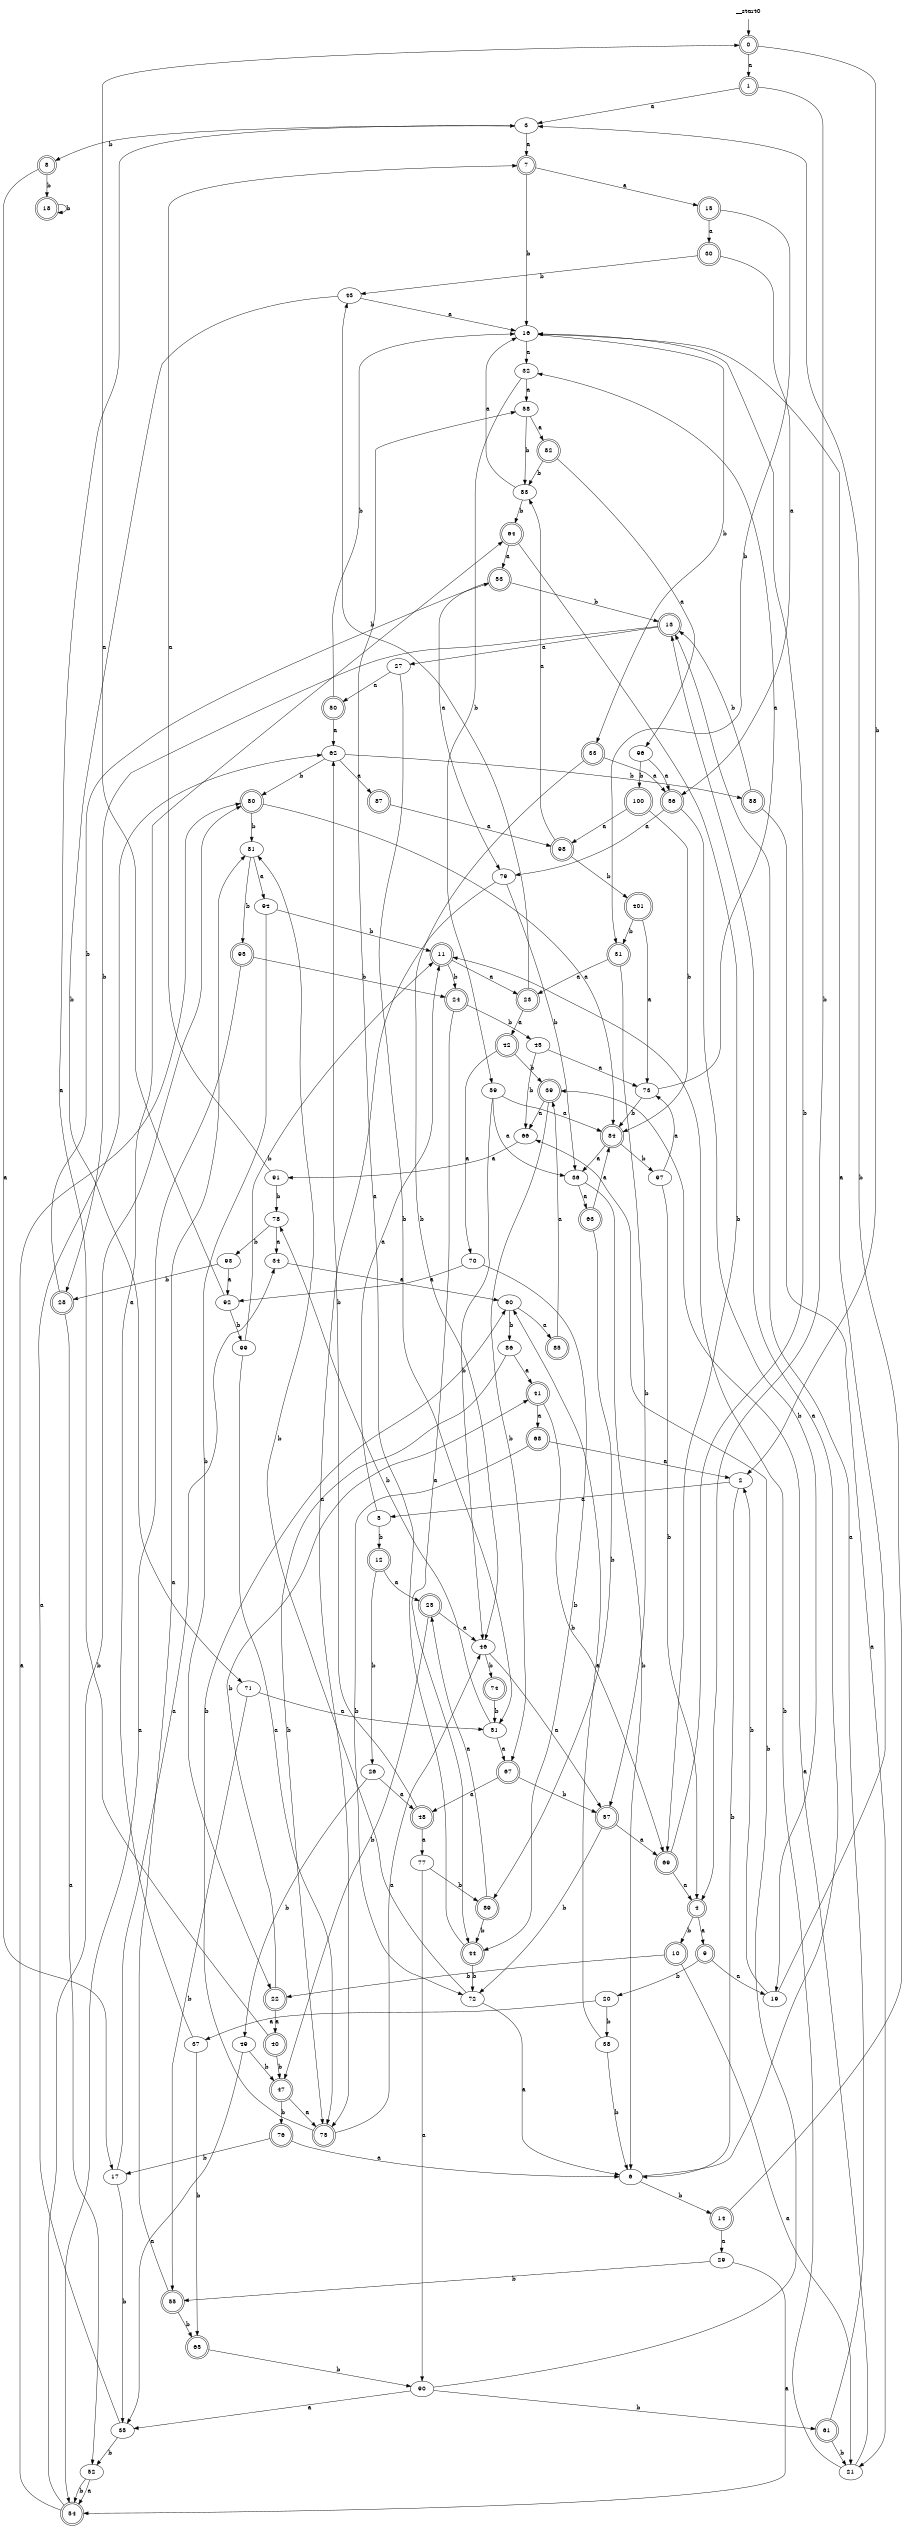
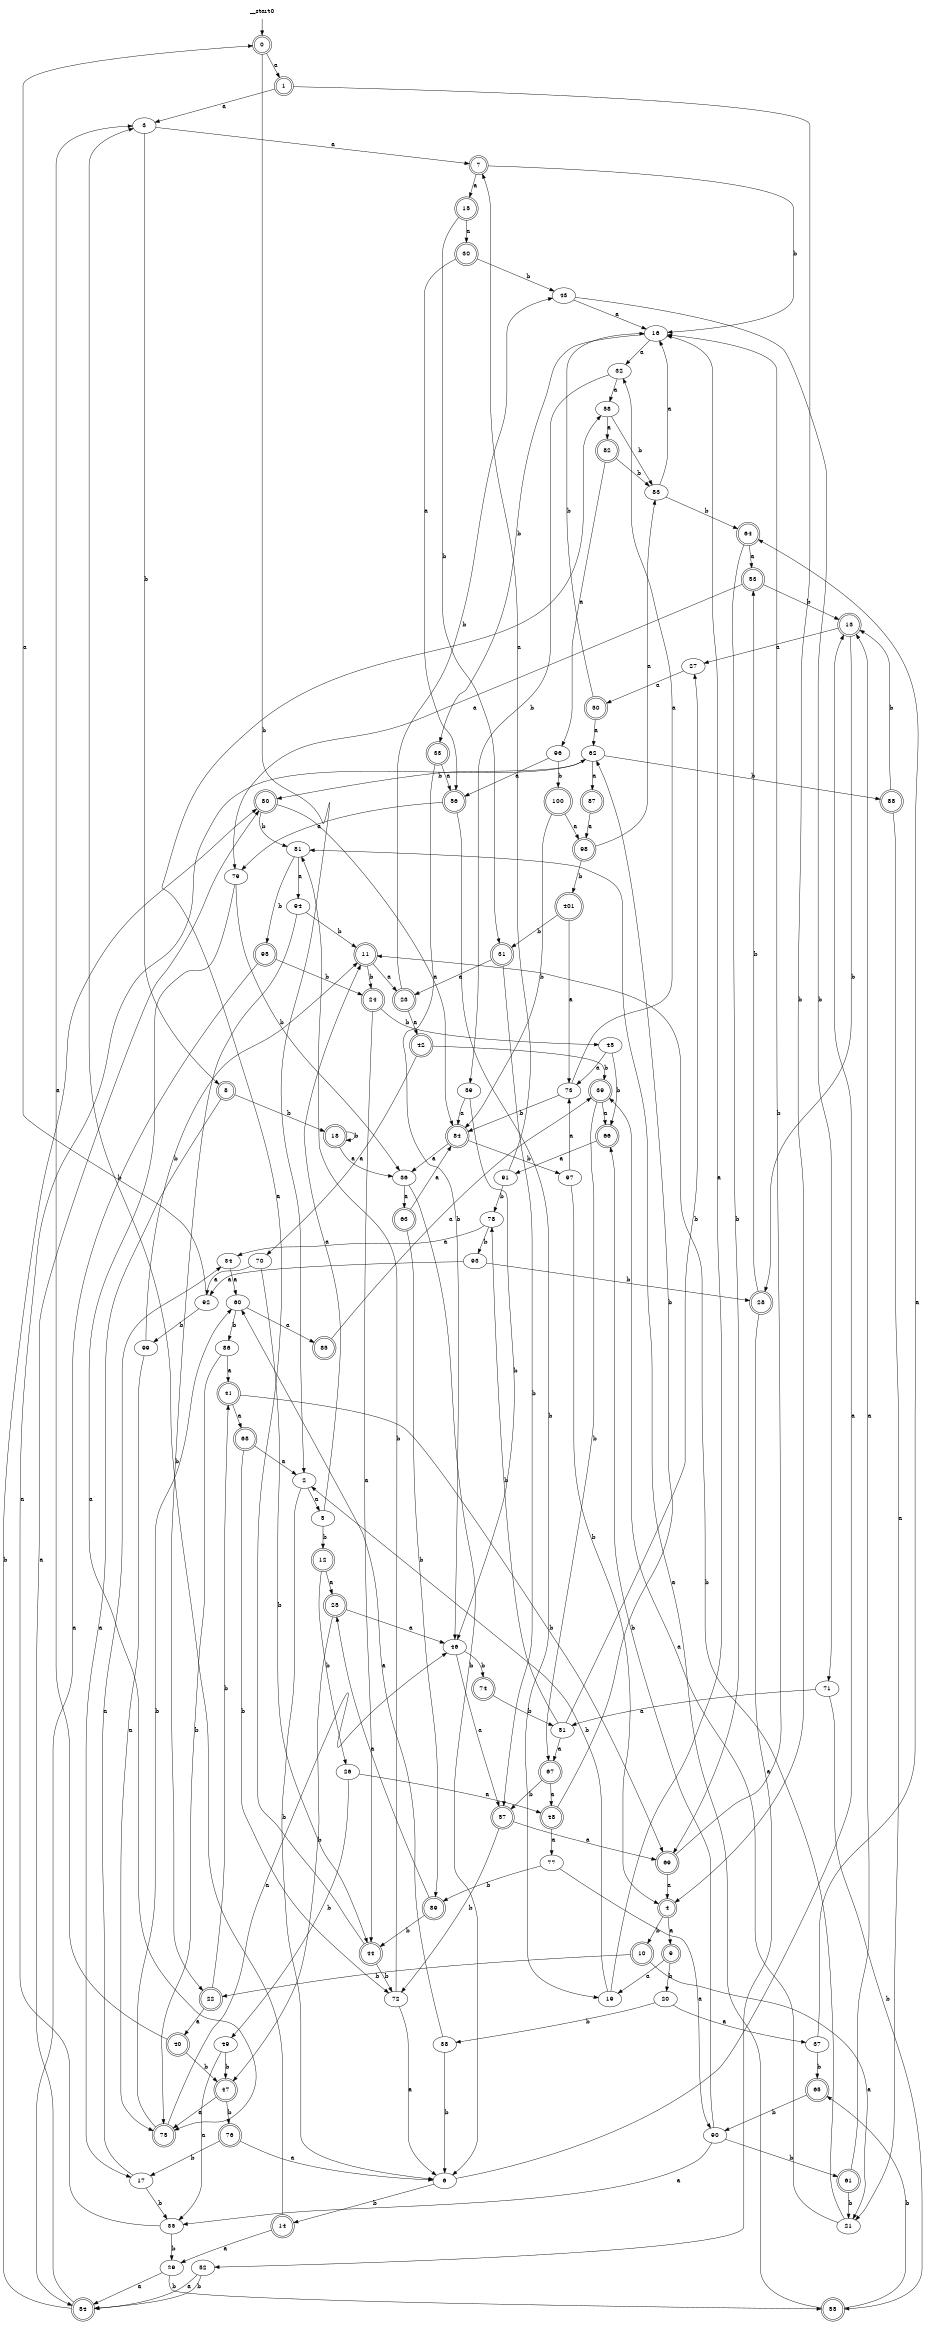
  digraph {
    node [shape=doublecircle]
    __start0 [shape=none]
    0
    1
    2 [shape=""]
    3 [shape=""]
    4
    5 [shape=""]
    6 [shape=""]
    7
    8
    9
    10
    11
    12
    13
    14
    15
    16 [shape=""]
    17 [shape=""]
    18
    19 [shape=""]
    20 [shape=""]
    21 [shape=""]
    22
    23
    24
    25
    26 [shape=""]
    27 [shape=""]
    28
    29 [shape=""]
    30
    31
    32 [shape=""]
    33
    34 [shape=""]
    35 [shape=""]
    36 [shape=""]
    37 [shape=""]
    38 [shape=""]
    39
    40
    41
    42
    43 [shape=""]
    44
    45 [shape=""]
    46 [shape=""]
    47
    48
    49 [shape=""]
    50
    51 [shape=""]
    52 [shape=""]
    53
    54
    55
    56
    57
    58 [shape=""]
    59 [shape=""]
    60 [shape=""]
    62 [shape=""]
    63
    64
    65
-   66 [shape=""]
+   66
    67
    68
    69
    70 [shape=""]
    71 [shape=""]
    72 [shape=""]
    73 [shape=""]
    74
    75
    76
    77 [shape=""]
    78 [shape=""]
    79 [shape=""]
    80
    81 [shape=""]
    82
    83 [shape=""]
    84
    85
    86 [shape=""]
    61
    87
    88
    89
    90 [shape=""]
    91 [shape=""]
    92 [shape=""]
    93 [shape=""]
    94 [shape=""]
    95
    96 [shape=""]
    97 [shape=""]
    98
    99 [shape=""]
    100
    n103 [label=401]
    __start0 -> 0
    0 -> 1 [label=a]
    0 -> 2 [label=b]
    1 -> 3 [label=a]
    1 -> 4 [label=b]
    2 -> 5 [label=a]
    2 -> 6 [label=b]
    3 -> 7 [label=a]
    3 -> 8 [label=b]
    4 -> 9 [label=a]
    4 -> 10 [label=b]
    5 -> 11 [label=a]
    5 -> 12 [label=b]
    6 -> 13 [label=a]
    6 -> 14 [label=b]
    7 -> 15 [label=a]
    7 -> 16 [label=b]
    8 -> 17 [label=a]
    8 -> 18 [label=b]
    9 -> 19 [label=a]
    9 -> 20 [label=b]
    10 -> 21 [label=a]
    10 -> 22 [label=b]
    11 -> 23 [label=a]
    11 -> 24 [label=b]
    12 -> 25 [label=a]
    12 -> 26 [label=b]
    13 -> 27 [label=a]
    13 -> 28 [label=b]
    14 -> 3 [label=b]
    14 -> 29 [label=a]
    15 -> 30 [label=a]
    15 -> 31 [label=b]
    16 -> 32 [label=a]
    16 -> 33 [label=b]
    17 -> 34 [label=a]
    17 -> 35 [label=b]
    18 -> 18 [label=b]
-   59 -> 36 [label=a]
+   18 -> 36 [label=a]
    19 -> 2 [label=b]
    19 -> 16 [label=a]
    20 -> 37 [label=a]
    20 -> 38 [label=b]
    21 -> 11 [label=b]
    21 -> 39 [label=a]
    22 -> 40 [label=a]
    22 -> 41 [label=b]
    23 -> 42 [label=a]
    23 -> 43 [label=b]
    24 -> 44 [label=a]
    24 -> 45 [label=b]
    25 -> 46 [label=a]
    25 -> 47 [label=b]
    26 -> 48 [label=a]
    26 -> 49 [label=b]
    27 -> 50 [label=a]
-   27 -> 51 [label=b]
+   51 -> 27 [label=b]
    28 -> 52 [label=a]
    28 -> 53 [label=b]
    29 -> 54 [label=a]
    29 -> 55 [label=b]
    30 -> 43 [label=b]
    30 -> 56 [label=a]
    31 -> 23 [label=a]
    31 -> 57 [label=b]
    32 -> 58 [label=a]
    32 -> 59 [label=b]
    33 -> 46 [label=b]
    33 -> 56 [label=a]
    34 -> 60 [label=a]
-   35 -> 52 [label=b]
+   35 -> 29 [label=b]
    35 -> 62 [label=a]
    36 -> 6 [label=b]
    36 -> 63 [label=a]
    37 -> 64 [label=a]
    37 -> 65 [label=b]
    38 -> 6 [label=b]
    38 -> 60 [label=a]
    39 -> 66 [label=a]
    39 -> 67 [label=b]
    40 -> 3 [label=a]
    40 -> 47 [label=b]
    41 -> 68 [label=a]
    41 -> 69 [label=b]
    42 -> 39 [label=b]
    42 -> 70 [label=a]
    43 -> 16 [label=a]
    43 -> 71 [label=b]
    44 -> 58 [label=a]
    44 -> 72 [label=b]
    45 -> 66 [label=b]
    45 -> 73 [label=a]
    46 -> 57 [label=a]
    46 -> 74 [label=b]
    47 -> 75 [label=a]
    47 -> 76 [label=b]
    48 -> 62 [label=b]
    48 -> 77 [label=a]
    49 -> 35 [label=a]
    49 -> 47 [label=b]
    50 -> 16 [label=b]
    50 -> 62 [label=a]
    51 -> 67 [label=a]
    51 -> 78 [label=b]
    52 -> 54 [label=a]
    52 -> 54 [label=b]
    53 -> 13 [label=b]
    53 -> 79 [label=a]
    54 -> 80 [label=a]
    54 -> 80 [label=b]
    55 -> 65 [label=b]
    55 -> 81 [label=a]
    56 -> 19 [label=b]
    56 -> 79 [label=a]
    57 -> 69 [label=a]
    57 -> 72 [label=b]
    58 -> 82 [label=a]
    58 -> 83 [label=b]
    59 -> 46 [label=b]
    59 -> 84 [label=a]
    60 -> 85 [label=a]
    60 -> 86 [label=b]
    62 -> 80 [label=b]
    62 -> 87 [label=a]
    62 -> 88 [label=b]
    63 -> 84 [label=a]
    63 -> 89 [label=b]
    64 -> 53 [label=a]
    64 -> 69 [label=b]
    65 -> 90 [label=b]
    66 -> 91 [label=a]
    67 -> 48 [label=a]
    67 -> 57 [label=b]
    68 -> 2 [label=a]
    68 -> 72 [label=b]
    69 -> 4 [label=a]
    69 -> 16 [label=b]
    70 -> 44 [label=b]
    70 -> 92 [label=a]
    71 -> 51 [label=a]
    71 -> 55 [label=b]
    72 -> 6 [label=a]
    72 -> 81 [label=b]
    73 -> 32 [label=a]
    73 -> 84 [label=b]
    74 -> 51 [label=b]
    75 -> 46 [label=a]
    75 -> 60 [label=b]
    76 -> 6 [label=a]
    76 -> 17 [label=b]
    77 -> 89 [label=b]
    77 -> 90 [label=a]
    78 -> 34 [label=a]
    78 -> 93 [label=b]
    79 -> 36 [label=b]
    79 -> 75 [label=a]
    80 -> 81 [label=b]
    80 -> 84 [label=a]
    81 -> 94 [label=a]
    81 -> 95 [label=b]
    82 -> 83 [label=b]
    82 -> 96 [label=a]
    83 -> 16 [label=a]
    83 -> 64 [label=b]
    84 -> 36 [label=a]
    84 -> 97 [label=b]
    85 -> 39 [label=a]
    86 -> 41 [label=a]
    86 -> 75 [label=b]
    61 -> 13 [label=a]
    61 -> 21 [label=b]
    87 -> 98 [label=a]
    88 -> 13 [label=b]
    88 -> 21 [label=a]
    89 -> 25 [label=a]
    89 -> 44 [label=b]
    90 -> 35 [label=a]
    90 -> 66 [label=b]
    90 -> 61 [label=b]
    91 -> 7 [label=a]
    91 -> 78 [label=b]
    92 -> 0 [label=a]
    92 -> 99 [label=b]
    93 -> 28 [label=b]
    93 -> 92 [label=a]
    94 -> 11 [label=b]
    94 -> 22 [label=b]
    95 -> 24 [label=b]
    95 -> 54 [label=a]
    96 -> 56 [label=a]
    96 -> 100 [label=b]
    97 -> 4 [label=b]
    97 -> 73 [label=a]
    98 -> 83 [label=a]
    98 -> n103 [label=b]
    99 -> 11 [label=b]
    99 -> 75 [label=a]
    100 -> 84 [label=b]
    100 -> 98 [label=a]
    n103 -> 31 [label=b]
    n103 -> 73 [label=a]
  }
